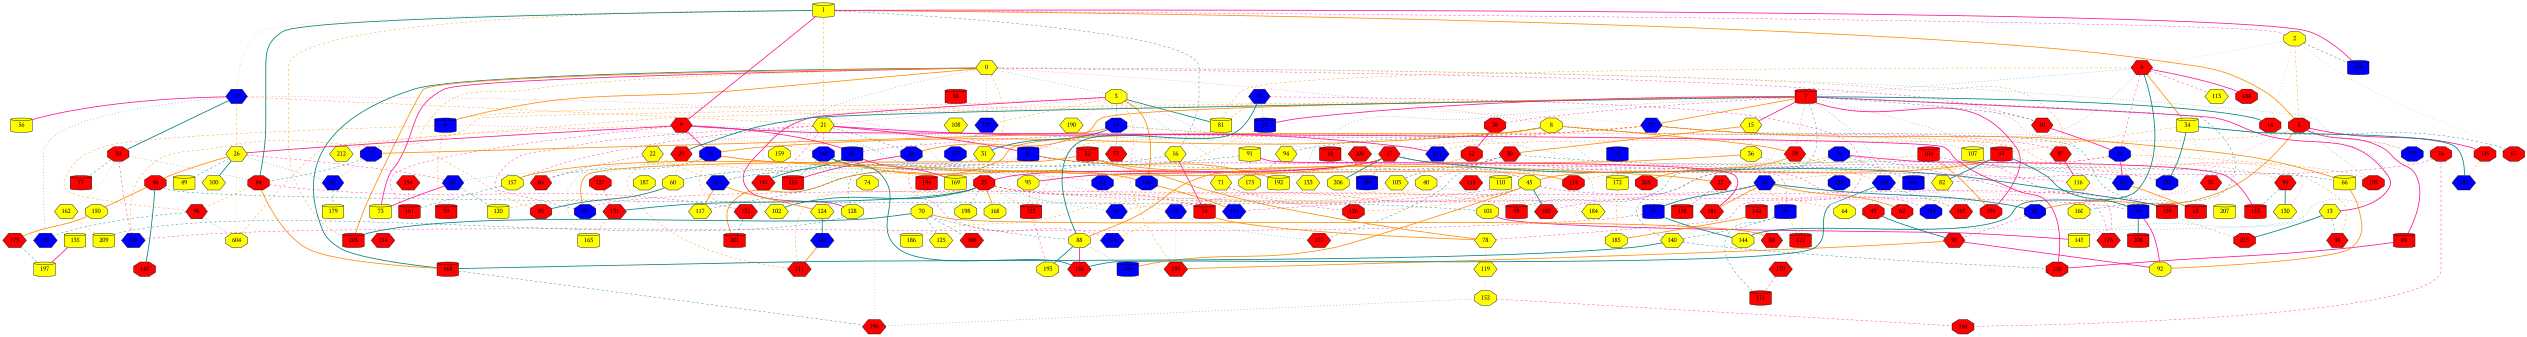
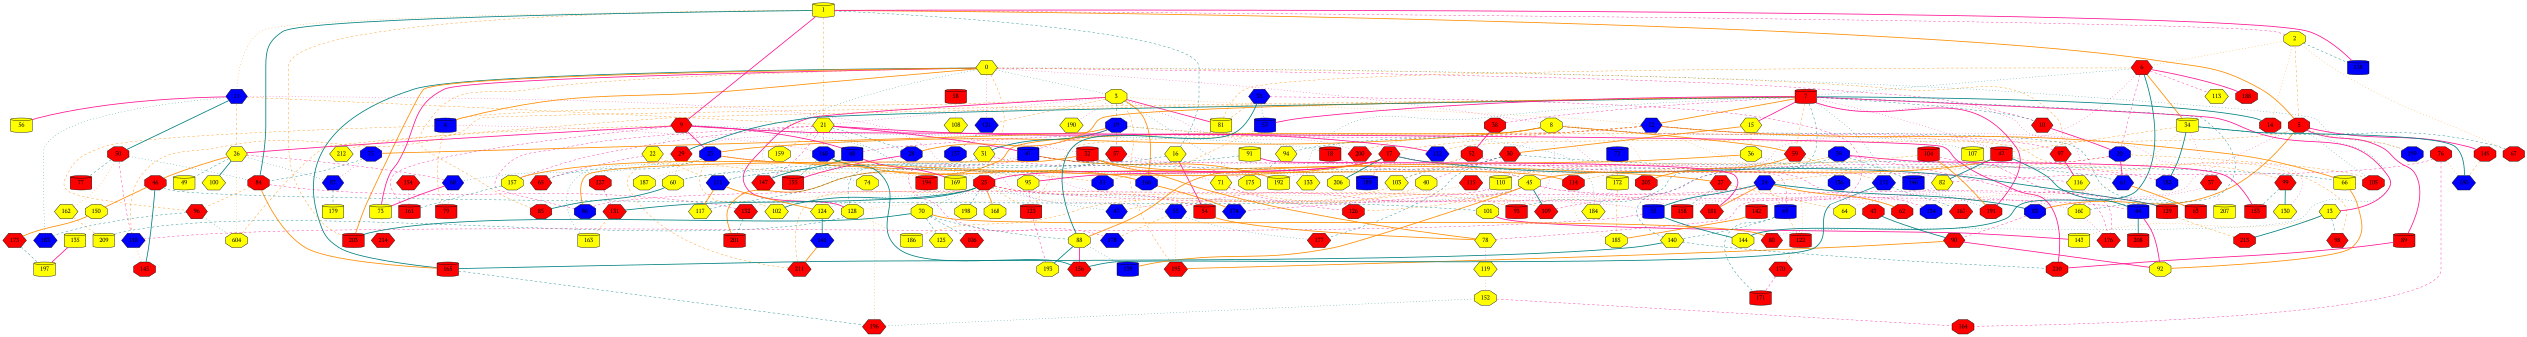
  graph {
    fontname="PT Serif"
    node [fillcolor=red fontname="PT Serif" shape=hexagon style=filled]
    edge [color=darkorange fontname="PT Serif" style=dashed]
    0 [fillcolor=yellow]
    3 [fillcolor=yellow shape=octagon]
    4 [fillcolor=blue shape=cylinder]
    8 [fillcolor=yellow shape=octagon]
    10
    31 [fillcolor=yellow]
    73 [fillcolor=yellow shape=cylinder]
    74 [fillcolor=yellow shape=octagon]
    85 [shape=octagon]
    97
    121 [fillcolor=blue]
    165 [shape=cylinder]
    199 [fillcolor=blue shape=octagon]
    203 [shape=cylinder]
    21 [fillcolor=yellow]
    12 [fillcolor=blue]
    19 [fillcolor=blue shape=octagon]
    81 [fillcolor=yellow shape=cylinder]
    128 [fillcolor=yellow shape=octagon]
    166 [fillcolor=blue shape=octagon]
    175 [fillcolor=yellow shape=octagon]
    190 [fillcolor=yellow]
    195
    200
    79 [shape=cylinder]
    96
    148 [fillcolor=blue shape=octagon]
    59
    23 [fillcolor=blue shape=octagon]
    30
    94 [fillcolor=yellow]
    101 [fillcolor=yellow shape=octagon]
    107 [fillcolor=yellow shape=cylinder]
    172 [fillcolor=yellow shape=cylinder]
    201 [shape=cylinder]
    205 [shape=octagon]
    20 [fillcolor=blue shape=octagon]
    214
    196
    116 [fillcolor=yellow]
    137 [fillcolor=blue shape=octagon]
    1 [fillcolor=yellow shape=cylinder]
    2 [fillcolor=yellow shape=octagon]
    5 [shape=octagon]
    9
    11 [fillcolor=blue]
    16 [fillcolor=yellow]
    84 [shape=octagon]
    138 [fillcolor=blue shape=cylinder]
    6
    14 [shape=octagon]
    67 [shape=octagon]
    80
    83 [fillcolor=blue shape=octagon]
    89 [shape=cylinder]
    105 [shape=octagon]
    112 [fillcolor=blue]
    149 [shape=octagon]
    158 [shape=cylinder]
    18 [shape=cylinder]
    22 [fillcolor=yellow]
    26 [fillcolor=yellow]
    48 [fillcolor=blue shape=cylinder]
    95 [fillcolor=yellow shape=octagon]
    161 [shape=cylinder]
    210 [shape=octagon]
    212 [fillcolor=yellow]
    35 [fillcolor=blue shape=cylinder]
    50 [shape=octagon]
    56 [fillcolor=yellow shape=cylinder]
    183 [fillcolor=blue]
    54 [shape=cylinder]
    60 [fillcolor=yellow shape=octagon]
    28 [fillcolor=blue shape=octagon]
    29
    25 [shape=octagon]
    157 [fillcolor=yellow shape=octagon]
    41 [fillcolor=blue shape=cylinder]
    32 [shape=cylinder]
    86 [fillcolor=blue shape=octagon]
    147
    159 [fillcolor=yellow shape=octagon]
    132
    7 [shape=cylinder]
    34 [fillcolor=yellow shape=cylinder]
    113 [fillcolor=yellow]
    144 [fillcolor=yellow shape=octagon]
    188 [shape=octagon]
    192 [fillcolor=yellow shape=cylinder]
    17
    63 [shape=cylinder]
    66 [fillcolor=yellow shape=cylinder]
    122 [shape=cylinder]
    123 [shape=cylinder]
    130 [fillcolor=yellow]
    98
    57
    75 [fillcolor=blue shape=octagon]
    184 [fillcolor=yellow]
    186 [fillcolor=yellow shape=cylinder]
    209 [fillcolor=yellow shape=cylinder]
    174 [fillcolor=blue]
    n103 [fillcolor=yellow label=604 shape=octagon]
    155 [shape=cylinder]
    156
    187 [fillcolor=yellow shape=octagon]
    90
    180 [fillcolor=blue]
    13 [fillcolor=yellow]
    15 [fillcolor=yellow]
    38 [shape=octagon]
    42 [shape=cylinder]
    53 [fillcolor=blue shape=cylinder]
    93 [shape=cylinder]
    118 [fillcolor=blue]
    133 [fillcolor=yellow]
    151 [fillcolor=blue]
    160 [fillcolor=yellow shape=octagon]
    191 [shape=octagon]
    24 [fillcolor=blue]
    61 [fillcolor=blue]
    109
    37
    182 [fillcolor=blue shape=octagon]
    143 [fillcolor=yellow shape=cylinder]
    213 [shape=octagon]
    36 [fillcolor=yellow shape=octagon]
    68 [fillcolor=blue]
    51 [fillcolor=blue shape=octagon]
    52 [shape=octagon]
    45 [fillcolor=yellow shape=octagon]
    44 [fillcolor=blue shape=cylinder]
    82 [fillcolor=yellow]
    99
    145 [shape=octagon]
    167
    176
    65
    27
    55 [fillcolor=blue]
    102 [fillcolor=yellow]
    163 [fillcolor=yellow shape=cylinder]
    211
    40 [fillcolor=yellow shape=octagon]
    103 [fillcolor=yellow]
    177
    185 [fillcolor=yellow shape=octagon]
    111 [fillcolor=blue]
    46 [shape=octagon]
    49 [fillcolor=yellow shape=cylinder]
    87 [fillcolor=blue]
    100 [fillcolor=yellow]
    169 [fillcolor=yellow shape=cylinder]
    77 [shape=cylinder]
    162 [fillcolor=yellow]
    129 [shape=cylinder]
    134 [fillcolor=blue shape=octagon]
    189 [fillcolor=blue shape=cylinder]
    206 [fillcolor=yellow shape=octagon]
    92 [fillcolor=yellow shape=octagon]
    170
    193 [fillcolor=yellow shape=octagon]
    88 [fillcolor=yellow shape=octagon]
    136 [fillcolor=blue shape=octagon]
    78 [fillcolor=yellow]
-   120 [fillcolor=yellow shape=cylinder]
    47 [fillcolor=blue]
    70 [fillcolor=yellow shape=octagon]
    131
    168 [fillcolor=yellow shape=octagon]
    198 [fillcolor=yellow shape=octagon]
    124 [fillcolor=yellow]
    126 [shape=octagon]
    139 [fillcolor=blue shape=cylinder]
    69 [fillcolor=blue shape=cylinder]
    178 [fillcolor=blue]
    117 [fillcolor=yellow]
    62 [shape=octagon]
    181
    71 [fillcolor=yellow]
    114 [shape=octagon]
    64 [fillcolor=yellow shape=octagon]
    140 [fillcolor=yellow]
    171 [shape=cylinder]
    208 [shape=cylinder]
    106
    125 [fillcolor=yellow]
    150 [fillcolor=yellow shape=octagon]
    179 [fillcolor=yellow shape=cylinder]
    119 [fillcolor=yellow]
    33 [fillcolor=blue]
    207 [fillcolor=yellow shape=cylinder]
    39 [fillcolor=blue shape=octagon]
    115
    146 [fillcolor=blue shape=cylinder]
    153 [shape=cylinder]
    142 [shape=cylinder]
    43 [shape=octagon]
    141 [fillcolor=blue]
    173
    58 [shape=cylinder]
    108 [fillcolor=yellow]
    72 [fillcolor=blue shape=cylinder]
    76 [shape=octagon]
    164 [shape=octagon]
    152 [fillcolor=yellow shape=octagon]
    91 [fillcolor=yellow shape=cylinder]
    104 [shape=cylinder]
    110 [fillcolor=yellow shape=cylinder]
    127 [shape=octagon]
    135 [fillcolor=yellow shape=cylinder]
    197 [fillcolor=yellow shape=cylinder]
    154
    194 [shape=cylinder]
    0 -- 3 [color=teal style=dotted]
    0 -- 4 [style=bold]
    0 -- 8 [color=deeppink style=dotted]
    0 -- 10 [color=deeppink]
    0 -- 31
    0 -- 73 [color=deeppink style=bold]
    0 -- 74 [color=teal style=dotted]
    0 -- 85
    0 -- 97
    0 -- 121 [color=deeppink style=dotted]
    0 -- 165 [color=teal style=bold]
    0 -- 199 [color=teal style=dotted]
    0 -- 203 [style=bold]
    3 -- 4
    3 -- 121
    3 -- 21 [color=deeppink style=dotted]
    3 -- 12 [style=dotted]
    3 -- 19 [color=teal]
-   3 -- 81 [color=teal style=bold]
+   3 -- 81 [color=deeppink style=bold]
    3 -- 128 [color=deeppink style=bold]
    3 -- 166 [style=bold]
    3 -- 175 [color=teal style=dotted]
    3 -- 190 [color=deeppink style=dotted]
    3 -- 195
    3 -- 200 [color=deeppink style=dotted]
    4 -- 79
    4 -- 96
    4 -- 148 [color=deeppink style=dotted]
    8 -- 97 [color=deeppink]
    8 -- 59 [style=bold]
    8 -- 23 [style=bold]
    8 -- 30 [color=deeppink style=dotted]
    8 -- 94 [color=teal]
    8 -- 101 [color=deeppink style=dotted]
    8 -- 107 [color=teal style=dotted]
    8 -- 172 [color=deeppink style=dotted]
    8 -- 201 [style=bold]
    8 -- 205 [style=dotted]
    10 -- 20 [color=deeppink style=bold]
    31 -- 128 [color=teal]
-   91 -- 175 [color=deeppink]
+   31 -- 175 [color=deeppink]
    73 -- 214 [style=dotted]
    74 -- 196 [style=dotted]
    97 -- 116 [color=deeppink style=bold]
    121 -- 137 [color=teal]
    165 -- 196 [color=teal]
    21 -- 148 [color=deeppink]
    21 -- 112 [color=deeppink style=bold]
    21 -- 28 [color=teal]
    21 -- 29 [color=deeppink style=dotted]
    21 -- 25 [color=teal style=dotted]
    21 -- 157 [color=deeppink]
    21 -- 41 [color=deeppink style=bold]
    21 -- 32 [color=deeppink style=dotted]
    21 -- 86 [color=deeppink]
    21 -- 147 [color=deeppink]
    21 -- 159
    12 -- 200
    12 -- 48 [color=deeppink]
    12 -- 17
    12 -- 63 [color=teal]
    12 -- 66 [style=bold]
    12 -- 122 [style=dotted]
    12 -- 123
    12 -- 130 [color=deeppink style=dotted]
    19 -- 31 [color=teal style=bold]
    19 -- 41 [color=deeppink]
    19 -- 98
    19 -- 57 [color=deeppink]
    19 -- 75 [style=bold]
    19 -- 184 [color=teal style=dotted]
    128 -- 186 [style=dotted]
    128 -- 209 [color=teal]
    166 -- 174 [style=bold]
    96 -- 183 [color=teal]
    96 -- n103 [color=teal style=dotted]
    148 -- 166 [style=bold]
    148 -- 155 [color=teal]
    148 -- 156 [color=teal style=bold]
    148 -- 187 [style=dotted]
    59 -- 205 [style=bold]
    59 -- 151
    23 -- 65 [color=teal]
    23 -- 27 [style=bold]
    23 -- 55 [color=deeppink style=dotted]
    23 -- 102
    23 -- 163 [color=teal style=dotted]
    23 -- 211
    30 -- 61 [color=teal]
    30 -- 40 [color=deeppink]
    30 -- 103 [color=teal]
    30 -- 177 [color=teal]
    94 -- 175 [color=teal]
    94 -- 133 [style=dotted]
    101 -- 143 [color=deeppink style=bold]
    107 -- 176 [color=deeppink]
-   40 -- 184 [color=teal style=dotted]
+   172 -- 184 [color=teal style=dotted]
    172 -- 185
    20 -- 105
    20 -- 24
    20 -- 61 [color=deeppink style=bold]
    20 -- 109 [color=deeppink]
    1 -- 203
    1 -- 21
    1 -- 2 [color=deeppink]
    1 -- 5 [style=bold]
    1 -- 9 [color=deeppink style=bold]
    1 -- 11 [style=dotted]
    1 -- 16 [color=teal]
    1 -- 84 [color=teal style=bold]
    1 -- 138 [color=deeppink style=bold]
    2 -- 5
    2 -- 138 [color=teal]
    2 -- 6 [style=dotted]
    2 -- 14 [style=dotted]
    2 -- 67 [style=dotted]
    5 -- 199
    5 -- 80 [color=teal style=dotted]
    5 -- 83 [style=bold]
    5 -- 89 [color=deeppink style=bold]
    5 -- 105 [color=teal style=dotted]
    5 -- 112
    5 -- 149 [color=deeppink style=bold]
    5 -- 158 [color=deeppink style=dotted]
    9 -- 23 [color=deeppink style=bold]
    9 -- 18 [color=teal style=dotted]
    9 -- 22 [color=teal style=dotted]
    9 -- 26 [color=deeppink style=bold]
    9 -- 48 [color=deeppink style=bold]
    9 -- 95 [color=teal style=dotted]
    9 -- 161 [color=deeppink]
    9 -- 210 [color=deeppink style=bold]
    9 -- 212
    11 -- 21
    11 -- 26
    11 -- 35 [color=deeppink style=dotted]
    11 -- 50 [color=teal style=bold]
    11 -- 56 [color=deeppink style=bold]
    11 -- 183 [color=teal style=dotted]
    16 -- 54 [color=deeppink style=bold]
    16 -- 60 [color=teal]
    84 -- 165 [style=bold]
    84 -- 96
    84 -- 132 [color=deeppink]
    6 -- 81
    6 -- 20 [color=deeppink]
    6 -- 7 [color=teal style=dotted]
    6 -- 34 [style=bold]
    6 -- 113 [color=deeppink]
    6 -- 144 [color=teal style=bold]
    6 -- 188 [color=deeppink style=bold]
    6 -- 192 [color=deeppink style=dotted]
    83 -- 90 [color=deeppink]
    89 -- 210 [color=deeppink style=bold]
    149 -- 180
    18 -- 45 [color=deeppink]
    22 -- 65 [color=deeppink]
    22 -- 111
    26 -- n103 [style=dotted]
    26 -- 68 [color=deeppink]
    26 -- 46 [style=bold]
    26 -- 49 [color=teal]
    26 -- 87 [color=teal style=dotted]
    26 -- 100 [color=teal style=bold]
    48 -- 147 [color=teal style=bold]
    48 -- 169 [color=deeppink style=bold]
    95 -- 123 [color=deeppink]
    35 -- 144 [color=teal style=bold]
    35 -- 118 [color=deeppink]
    50 -- 84 [color=teal style=dotted]
    50 -- 118 [color=deeppink]
    50 -- 77 [color=teal]
    50 -- 162 [style=dotted]
    54 -- 78 [style=bold]
    60 -- 85 [color=teal style=bold]
-   60 -- 120
    28 -- 155 [color=deeppink style=bold]
    29 -- 60 [color=teal style=dotted]
    29 -- 68 [color=teal style=dotted]
    29 -- 51
    25 -- 54 [color=deeppink]
    25 -- 123
    25 -- 93
    25 -- 44 [color=deeppink]
    25 -- 102 [color=teal style=bold]
    25 -- 211
    25 -- 47 [color=teal style=dotted]
    25 -- 70 [color=teal style=dotted]
    25 -- 131 [color=teal style=bold]
    25 -- 168 [style=bold]
    25 -- 198 [color=teal]
    157 -- 161 [color=teal]
    41 -- 95 [style=dotted]
    41 -- 192 [style=bold]
    41 -- 66 [color=teal]
    41 -- 111 [color=teal style=dotted]
    41 -- 69 [color=deeppink]
    41 -- 178 [color=deeppink]
    32 -- 86 [style=bold]
    32 -- 51 [color=deeppink style=dotted]
    32 -- 78 [style=bold]
    32 -- 71 [color=deeppink style=dotted]
    32 -- 114 [style=bold]
    132 -- 201 [color=teal]
    7 -- 10 [color=teal]
    7 -- 12 [style=bold]
    7 -- 59
    7 -- 116 [color=deeppink style=dotted]
    7 -- 14 [color=teal style=bold]
    7 -- 28 [style=bold]
    7 -- 29 [color=teal style=bold]
    7 -- n103
    7 -- 13 [color=deeppink style=bold]
    7 -- 15 [color=deeppink style=bold]
    7 -- 38 [color=deeppink]
    7 -- 42 [color=deeppink style=dotted]
    7 -- 53 [color=deeppink style=bold]
    7 -- 93 [color=teal]
    7 -- 118
    7 -- 133 [color=teal style=dotted]
    7 -- 151 [color=teal style=dotted]
    7 -- 160 [color=teal]
    7 -- 191 [color=deeppink style=bold]
    34 -- 67 [color=teal]
    34 -- 180 [color=teal style=bold]
    34 -- 42
    34 -- 61 [style=dotted]
    34 -- 37 [color=deeppink style=dotted]
    34 -- 182 [color=teal style=bold]
    17 -- 74 [style=dotted]
    17 -- 95 [color=deeppink style=bold]
    17 -- 25 [color=deeppink style=bold]
    17 -- 157 [style=bold]
    17 -- 45 [color=teal style=dotted]
    17 -- 129 [color=teal style=bold]
    17 -- 134 [color=deeppink]
    17 -- 189 [color=deeppink]
    17 -- 206 [color=teal style=bold]
    66 -- 92 [style=bold]
    122 -- 170
    123 -- 193 [color=deeppink]
    57 -- 82 [color=deeppink style=dotted]
    57 -- 117 [color=teal]
    75 -- 84 [color=teal]
    75 -- 87 [color=deeppink style=dotted]
    90 -- 195 [style=bold]
    90 -- 92 [color=deeppink style=bold]
    13 -- 98 [color=teal]
-   13 -- 143 [color=teal style=dotted]
+   13 -- 143 [style=dotted]
    13 -- 213 [color=teal style=bold]
    15 -- 30 [style=bold]
    15 -- 36
    38 -- 52 [color=deeppink style=bold]
    42 -- 51
    42 -- 45 [style=bold]
    42 -- 44 [color=teal style=bold]
    42 -- 82 [color=teal style=bold]
    42 -- 99
    53 -- 166
    118 -- 145 [style=dotted]
    151 -- 156 [color=teal style=bold]
    151 -- 167 [color=teal]
    160 -- 176 [color=deeppink style=dotted]
    24 -- 128 [style=dotted]
    24 -- 83 [color=teal style=bold]
    24 -- 35 [color=teal style=bold]
    24 -- 86 [color=deeppink]
    24 -- 69
    24 -- 62 [style=bold]
    24 -- 181 [style=bold]
    61 -- 63 [style=bold]
    61 -- 134 [style=dotted]
    37 -- 64 [color=deeppink style=dotted]
    37 -- 207 [color=deeppink style=dotted]
    36 -- 88 [style=bold]
    36 -- 136 [color=teal style=dotted]
    68 -- 73 [color=deeppink style=bold]
    68 -- 79 [color=deeppink style=dotted]
-   68 -- 120 [color=teal]
    52 -- 116 [color=deeppink]
    52 -- 60 [color=teal style=dotted]
    52 -- 103
+   45 -- 160 [color=deeppink style=dotted]
    45 -- 109 [color=teal style=bold]
    45 -- 55 [color=deeppink]
    45 -- 129 [color=deeppink]
    45 -- 124 [color=teal style=dotted]
    45 -- 126
    45 -- 139 [style=bold]
    44 -- 92 [color=deeppink style=bold]
    44 -- 208 [color=teal style=bold]
    82 -- 142 [color=deeppink style=dotted]
    99 -- 130 [color=teal style=bold]
    99 -- 153 [color=teal]
    65 -- 85 [color=teal style=dotted]
    27 -- 158 [color=teal]
    27 -- 64
    55 -- 195 [style=dotted]
    55 -- 177 [color=teal style=dotted]
    55 -- 178
    40 -- 47
    103 -- 186
    111 -- 124 [style=bold]
    111 -- 117 [style=bold]
    46 -- 101 [color=teal]
    46 -- 145 [color=teal style=bold]
    46 -- 150 [style=bold]
    87 -- 179 [color=teal]
    162 -- 209
    129 -- 213
    170 -- 171 [color=deeppink]
    88 -- 156 [color=deeppink style=bold]
    88 -- 193 [color=teal style=bold]
    88 -- 139 [color=teal style=dotted]
    78 -- 119 [color=deeppink style=dotted]
    70 -- 203 [color=teal style=bold]
    70 -- 80 [style=bold]
    70 -- 88 [color=teal]
    70 -- 106 [color=teal]
    70 -- 125 [color=teal]
    131 -- 163
    124 -- 141 [color=teal style=bold]
    69 -- 122
    69 -- 140 [color=teal]
    69 -- 171 [color=teal]
    71 -- 109
    71 -- 126 [color=deeppink]
    114 -- 185 [style=dotted]
    140 -- 165 [color=teal style=bold]
    140 -- 210 [color=teal]
    150 -- 173 [style=bold]
    119 -- 152 [style=dotted]
    33 -- 81
    33 -- 53 [color=teal style=dotted]
    33 -- 88 [color=teal style=bold]
    33 -- 78 [color=deeppink]
    39 -- 176 [color=deeppink]
    39 -- 114
    39 -- 140 [color=teal]
    39 -- 115 [style=dotted]
    39 -- 146 [color=teal]
    39 -- 153 [color=deeppink style=bold]
    115 -- 158 [color=deeppink style=dotted]
    115 -- 132 [style=dotted]
    146 -- 191 [color=teal style=dotted]
    142 -- 185 [style=bold]
    43 -- 90 [color=teal style=bold]
    141 -- 211 [style=bold]
    173 -- 197 [color=teal]
    58 -- 108 [style=dotted]
    108 -- 137 [style=dotted]
    72 -- 172 [color=deeppink style=dotted]
    76 -- 180 [style=dotted]
    76 -- 82 [color=deeppink]
    76 -- 164 [color=deeppink]
    152 -- 196 [color=teal style=dotted]
    152 -- 164 [color=deeppink]
    91 -- 111 [color=teal]
    91 -- 181 [color=deeppink style=bold]
    104 -- 191 [style=bold]
    104 -- 182 [color=deeppink]
    104 -- 110
    110 -- 174 [color=deeppink]
    127 -- 131 [color=deeppink]
    135 -- 197 [color=deeppink style=bold]
    154 -- 161 [color=deeppink style=dotted]
    194 -- 198 [color=teal style=dotted]
  }
